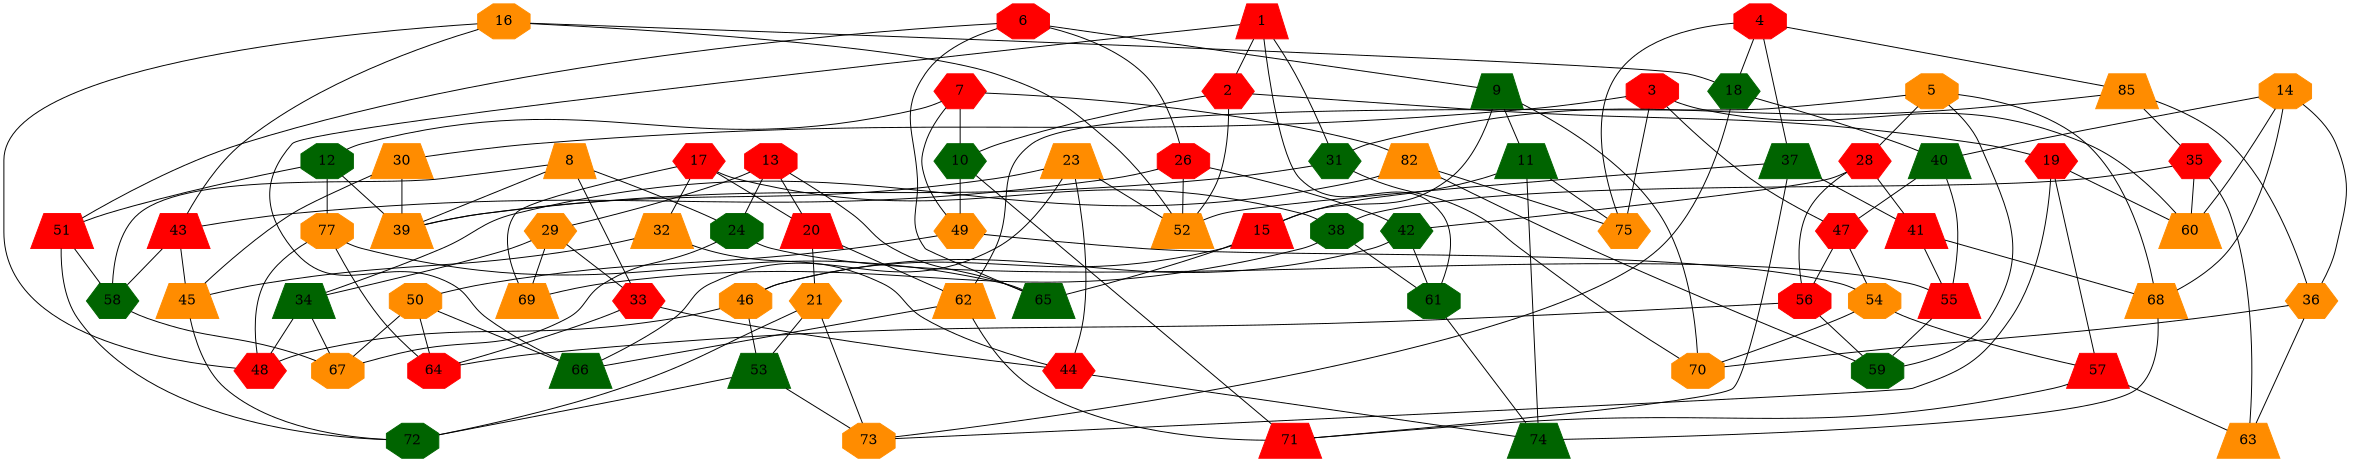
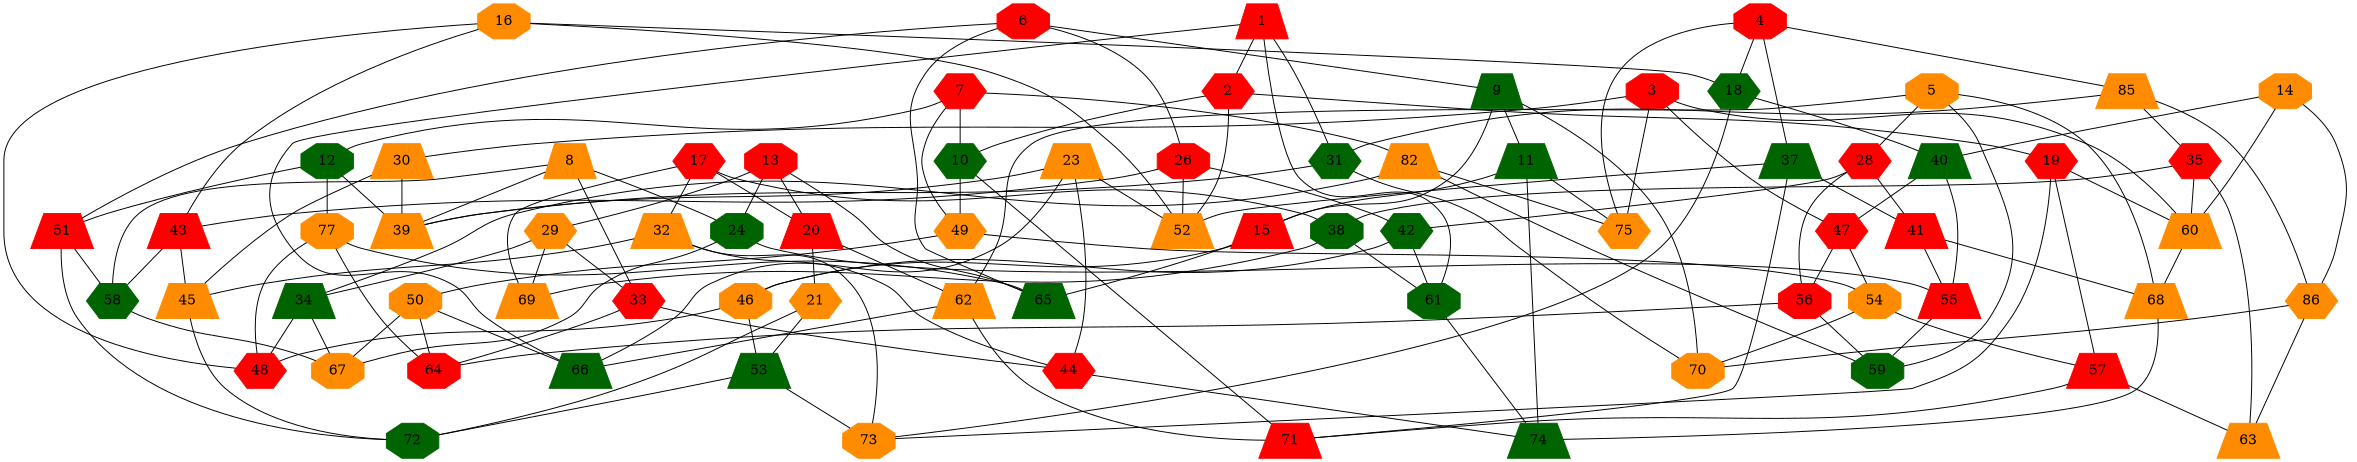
  graph {
    node [color=darkorange shape=trapezium style=filled]
    1 [color=red]
    2 [color=red shape=hexagon]
    31 [color=darkgreen shape=hexagon]
    61 [color=darkgreen shape=octagon]
    66 [color=darkgreen]
    10 [color=darkgreen shape=hexagon]
    19 [color=red shape=hexagon]
    52
    39
    70 [shape=octagon]
    74 [color=darkgreen]
    49 [shape=hexagon]
    71 [color=red]
    60
    73 [shape=octagon]
    57 [color=red]
    3 [color=red shape=octagon]
    30
    47 [color=red shape=hexagon]
    75 [shape=hexagon]
    45
    56 [color=red shape=octagon]
    54 [shape=octagon]
    4 [color=red shape=octagon]
    18 [color=darkgreen shape=hexagon]
    n26 [label=85]
    37 [color=darkgreen]
    40 [color=darkgreen]
-   36 [shape=hexagon]
+   36 [shape=hexagon label=86]
    35 [color=red shape=hexagon]
    41 [color=red]
    5 [shape=octagon]
    28 [color=red shape=hexagon]
    59 [color=darkgreen shape=octagon]
    62
    68
    42 [color=darkgreen shape=hexagon]
    6 [color=red shape=octagon]
    9 [color=darkgreen]
    26 [color=red shape=octagon]
    51 [color=red]
    65 [color=darkgreen]
    11 [color=darkgreen]
    15 [color=red]
    43 [color=red]
    58 [color=darkgreen shape=hexagon]
    72 [color=darkgreen shape=octagon]
    7 [color=red shape=hexagon]
    12 [color=darkgreen shape=octagon]
    n50 [label=82]
    n51 [label=77 shape=octagon]
    34 [color=darkgreen]
    50 [shape=octagon]
    24 [color=darkgreen shape=octagon]
    8
    33 [color=red shape=hexagon]
    55 [color=red]
    67 [shape=octagon]
    44 [color=red shape=hexagon]
    64 [color=red shape=octagon]
    46 [shape=octagon]
    48 [color=red shape=hexagon]
    13 [color=red shape=octagon]
    20 [color=red]
    29 [shape=hexagon]
    21 [shape=hexagon]
    69
    14 [shape=octagon]
    63
    53 [color=darkgreen]
    16 [shape=octagon]
    17 [color=red shape=hexagon]
    32
    38 [color=darkgreen shape=octagon]
    23
    1 -- 2
    1 -- 31
    1 -- 61
    1 -- 66
    2 -- 10
    2 -- 19
    2 -- 52
    31 -- 39
    31 -- 70
    61 -- 74
    10 -- 49
    10 -- 71
    19 -- 60
    19 -- 73
    19 -- 57
    49 -- 54
    49 -- 50
    57 -- 71
    57 -- 63
    3 -- 60
    3 -- 30
    3 -- 47
    3 -- 75
    30 -- 39
    30 -- 45
    47 -- 56
    47 -- 54
    45 -- 72
    56 -- 59
    56 -- 64
    54 -- 70
    54 -- 57
    4 -- 75
    4 -- 18
    4 -- n26
    4 -- 37
    18 -- 73
    18 -- 40
    n26 -- 31
    n26 -- 36
    n26 -- 35
    37 -- 52
    37 -- 71
    37 -- 41
    40 -- 47
    40 -- 55
    36 -- 70
    36 -- 63
    35 -- 60
    35 -- 63
    35 -- 38
    41 -- 68
    41 -- 55
    5 -- 28
    5 -- 59
    5 -- 62
    5 -- 68
    28 -- 56
    28 -- 41
    28 -- 42
    62 -- 66
    62 -- 71
    68 -- 74
    42 -- 61
    42 -- 46
    6 -- 9
    6 -- 26
    6 -- 51
    6 -- 65
    9 -- 70
    9 -- 11
    9 -- 15
    26 -- 52
    26 -- 42
    26 -- 43
    51 -- 58
    51 -- 72
    11 -- 74
    11 -- 75
    11 -- 15
    15 -- 65
    15 -- 46
    43 -- 45
    43 -- 58
    58 -- 67
    7 -- 10
    7 -- 49
    7 -- 12
    7 -- n50
    12 -- 39
    12 -- 51
    12 -- n51
    n50 -- 75
    n50 -- 59
    n50 -- 34
    n51 -- 65
    n51 -- 64
    n51 -- 48
    34 -- 67
    34 -- 48
    50 -- 66
    50 -- 67
    50 -- 64
    24 -- 55
    24 -- 67
    8 -- 39
    8 -- 58
    8 -- 24
    8 -- 33
    33 -- 44
    33 -- 64
    55 -- 59
    44 -- 74
    46 -- 48
    46 -- 53
    13 -- 65
    13 -- 24
    13 -- 20
    13 -- 29
    20 -- 62
    20 -- 21
    29 -- 34
    29 -- 33
    29 -- 69
    21 -- 72
    21 -- 53
    14 -- 60
    14 -- 40
    14 -- 36
-   14 -- 68
+   60 -- 68
    53 -- 73
    53 -- 72
    16 -- 52
    16 -- 18
    16 -- 43
    16 -- 48
    17 -- 20
    17 -- 69
    17 -- 32
    17 -- 38
-   21 -- 73
+   32 -- 73
    32 -- 45
    32 -- 44
    38 -- 61
    38 -- 69
    23 -- 66
    23 -- 52
    23 -- 39
    23 -- 44
  }
